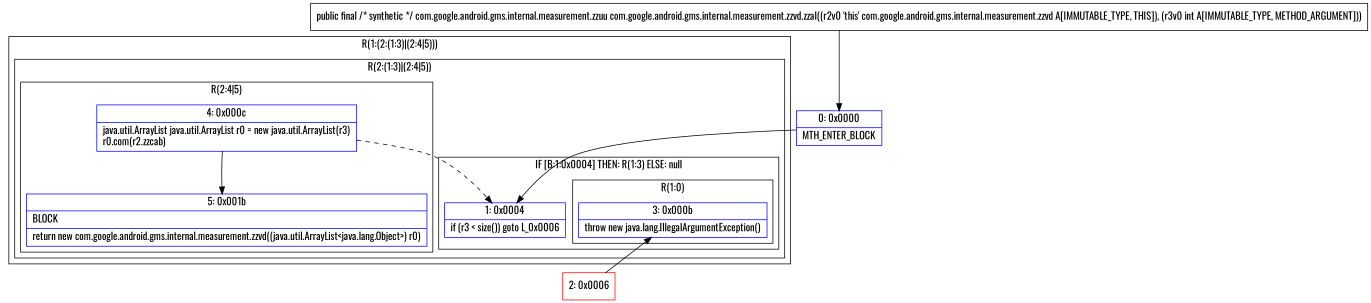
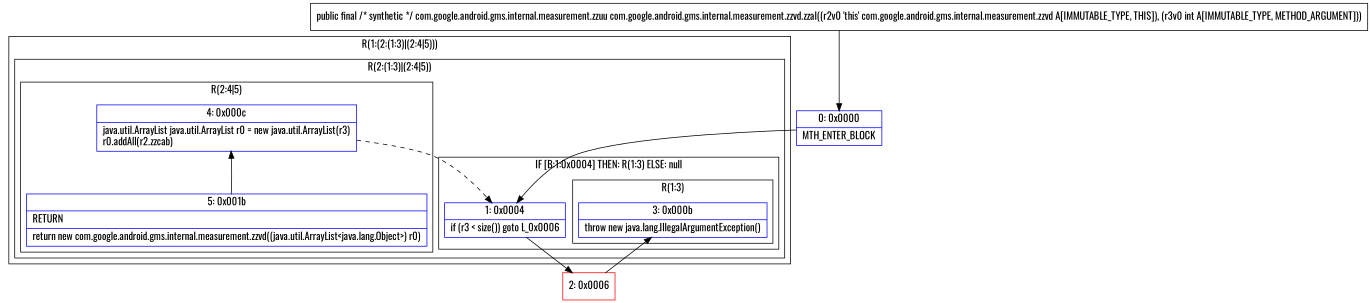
  digraph {
    fontname=Oswald
    node [color=blue fontname=Oswald shape=record]
    edge [fontname=Oswald]
    n1 [label="{3\:\ 0x000b|throw new java.lang.IllegalArgumentException()\l}"]
    n2 [label="{1\:\ 0x0004|if (r3 \< size()) goto L_0x0006\l}"]
-   n3 [label="{4\:\ 0x000c|java.util.ArrayList java.util.ArrayList r0 = new java.util.ArrayList(r3)\lr0.com(r2.zzcab)\l}"]
-   n4 [label="{5\:\ 0x001b|BLOCK\l|return new com.google.android.gms.internal.measurement.zzvd((java.util.ArrayList\<java.lang.Object\>) r0)\l}"]
+   n3 [label="{4\:\ 0x000c|java.util.ArrayList java.util.ArrayList r0 = new java.util.ArrayList(r3)\lr0.addAll(r2.zzcab)\l}"]
+   n4 [label="{5\:\ 0x001b|RETURN\l|return new com.google.android.gms.internal.measurement.zzvd((java.util.ArrayList\<java.lang.Object\>) r0)\l}"]
    n5 [color=red label="{2\:\ 0x0006}"]
    n6 [label="{0\:\ 0x0000|MTH_ENTER_BLOCK\l}"]
    n7 [label="{public final \/* synthetic *\/ com.google.android.gms.internal.measurement.zzuu com.google.android.gms.internal.measurement.zzvd.zzal((r2v0 'this' com.google.android.gms.internal.measurement.zzvd A[IMMUTABLE_TYPE, THIS]), (r3v0 int A[IMMUTABLE_TYPE, METHOD_ARGUMENT])) }" color=""]
    subgraph cluster_1 {
      label="R(1:(2:(1:3)|(2:4|5)))"
      subgraph cluster_2 {
        label="R(2:(1:3)|(2:4|5))"
        subgraph cluster_3 {
          label="IF [B:1:0x0004] THEN: R(1:3) ELSE: null"
          n2
          subgraph cluster_4 {
-           label="R(1:0)"
+           label="R(1:3)"
            n1
          }
        }
        subgraph cluster_5 {
          label="R(2:4|5)"
          n3
          n4
        }
      }
    }
+   n2 -> n5
    n3 -> n2 [style=dashed]
-   n3 -> n4
+   n4 -> n3
    n5 -> n1
    n6 -> n2
    n7 -> n6
  }
